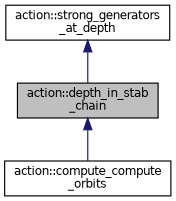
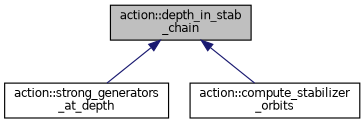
  digraph {
    rankdir=TB
    node [color=black fillcolor=white fontname=Helvetica fontsize=10 shape=record style=filled]
    edge [color=midnightblue dir=back fontname=Helvetica fontsize=10 labelfontname=Helvetica labelfontsize=10 style=solid]
    n1 [fillcolor=grey75 fontcolor=black height=0.2 label="action::depth_in_stab\l_chain" width=0.4]
    n2 [height=0.2 label="action::strong_generators\l_at_depth" width=0.4]
-   n3 [height=0.2 label="action::compute_compute\l_orbits" width=0.4]
-   n2 -> n1
+   n3 [height=0.2 label="action::compute_stabilizer\l_orbits" width=0.4]
+   n1 -> n2
    n1 -> n3
  }
